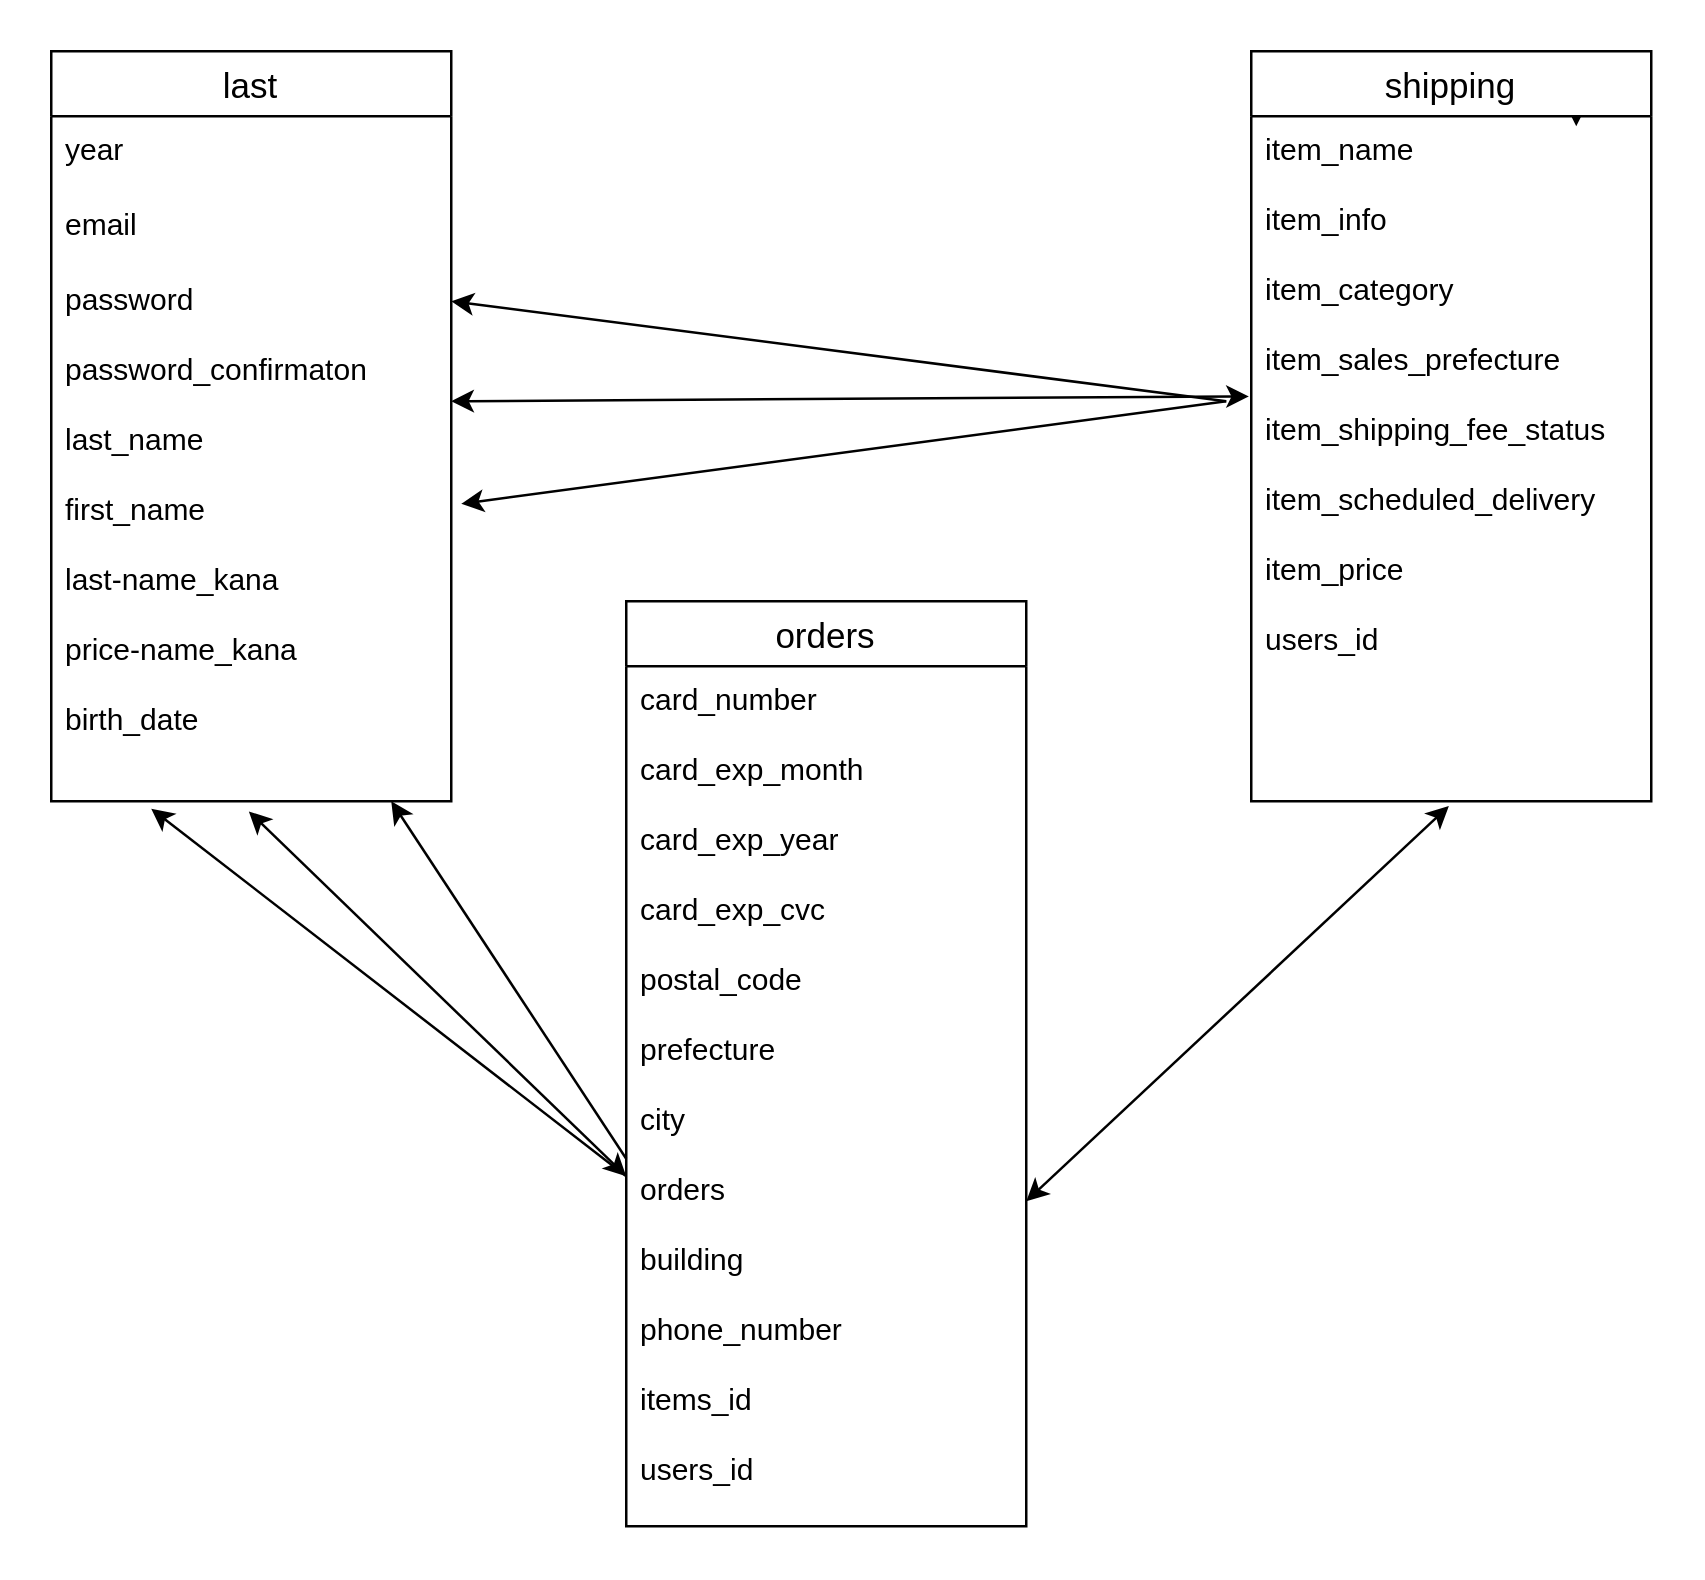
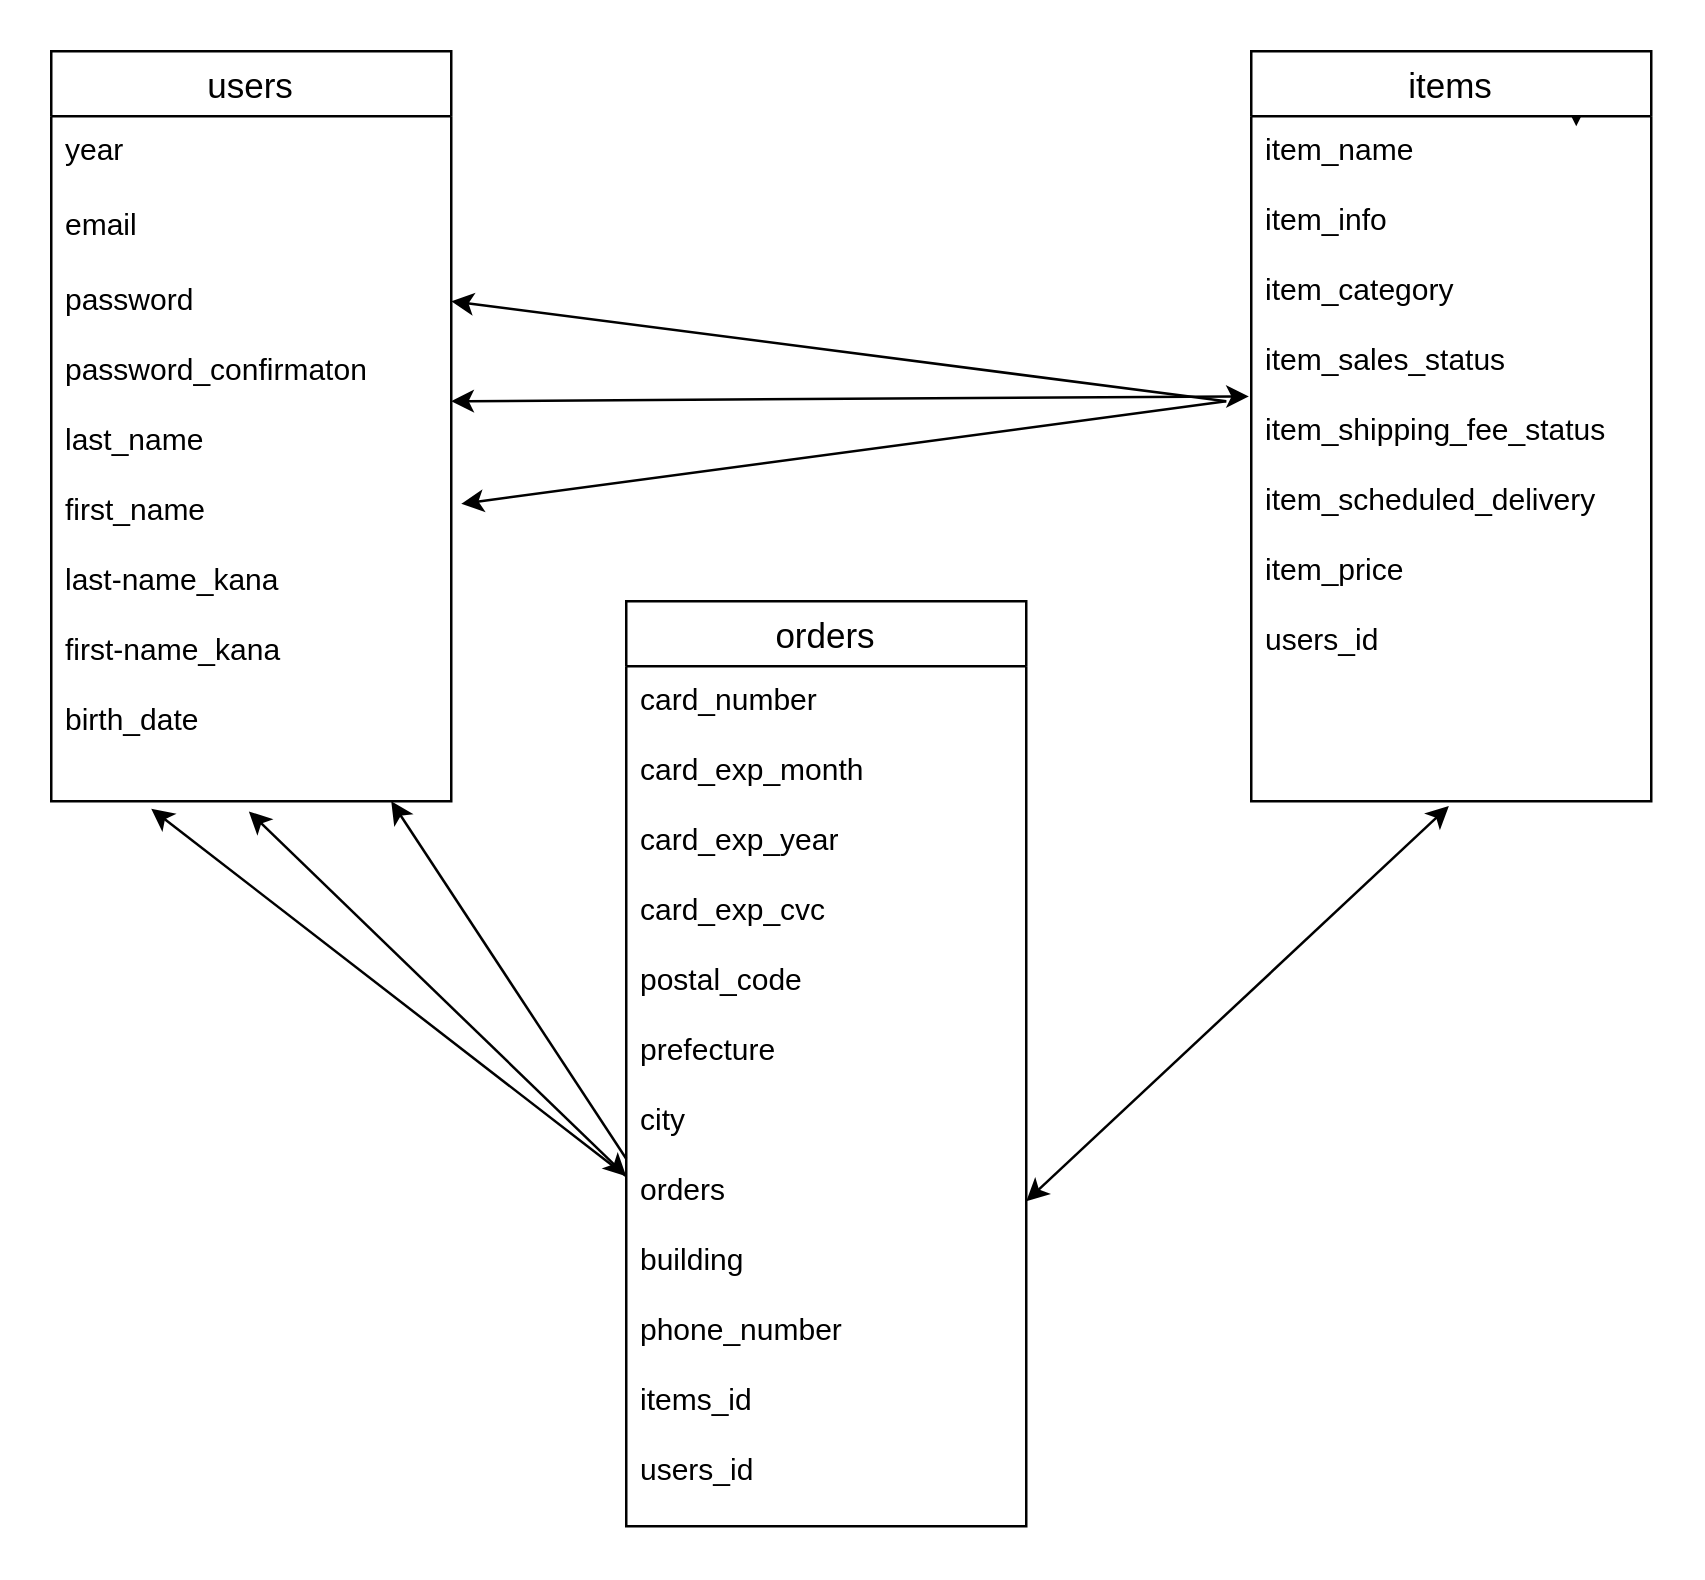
  <mxCell id="0" />
  <mxCell id="1" parent="0" />
  <mxCell id="2" style="edgeStyle=orthogonalEdgeStyle;rounded=0;orthogonalLoop=1;jettySize=auto;html=1;exitX=0.75;exitY=0;exitDx=0;exitDy=0;" edge="1" parent="1" source="3"><mxGeometry relative="1" as="geometry"><mxPoint x="630" y="50" as="targetPoint" /></mxGeometry></mxCell>
- <mxCell id="3" value="shipping" style="swimlane;fontStyle=0;childLayout=stackLayout;horizontal=1;startSize=26;horizontalStack=0;resizeParent=1;resizeParentMax=0;resizeLast=0;collapsible=1;marginBottom=0;align=center;fontSize=14;" vertex="1" parent="1"><mxGeometry x="500" y="20" width="160" height="300" as="geometry" /></mxCell>
- <mxCell id="4" value="item_name&#10;&#10;item_info&#10;&#10;item_category&#10;&#10;item_sales_prefecture&#10;&#10;item_shipping_fee_status&#10;&#10;item_scheduled_delivery&#10;&#10;item_price&#10;&#10;users_id&#10;&#10;&#10;&#10;&#10;&#10;" style="text;strokeColor=none;fillColor=none;spacingLeft=4;spacingRight=4;overflow=hidden;rotatable=0;points=[[0,0.5],[1,0.5]];portConstraint=eastwest;fontSize=12;" vertex="1" parent="3"><mxGeometry y="26" width="160" height="274" as="geometry" /></mxCell>
- <mxCell id="5" value="last" style="swimlane;fontStyle=0;childLayout=stackLayout;horizontal=1;startSize=26;horizontalStack=0;resizeParent=1;resizeParentMax=0;resizeLast=0;collapsible=1;marginBottom=0;align=center;fontSize=14;" vertex="1" parent="1"><mxGeometry x="20" y="20" width="160" height="300" as="geometry" /></mxCell>
+ <mxCell id="3" value="items" style="swimlane;fontStyle=0;childLayout=stackLayout;horizontal=1;startSize=26;horizontalStack=0;resizeParent=1;resizeParentMax=0;resizeLast=0;collapsible=1;marginBottom=0;align=center;fontSize=14;" vertex="1" parent="1"><mxGeometry x="500" y="20" width="160" height="300" as="geometry" /></mxCell>
+ <mxCell id="4" value="item_name&#10;&#10;item_info&#10;&#10;item_category&#10;&#10;item_sales_status&#10;&#10;item_shipping_fee_status&#10;&#10;item_scheduled_delivery&#10;&#10;item_price&#10;&#10;users_id&#10;&#10;&#10;&#10;&#10;&#10;" style="text;strokeColor=none;fillColor=none;spacingLeft=4;spacingRight=4;overflow=hidden;rotatable=0;points=[[0,0.5],[1,0.5]];portConstraint=eastwest;fontSize=12;" vertex="1" parent="3"><mxGeometry y="26" width="160" height="274" as="geometry" /></mxCell>
+ <mxCell id="5" value="users" style="swimlane;fontStyle=0;childLayout=stackLayout;horizontal=1;startSize=26;horizontalStack=0;resizeParent=1;resizeParentMax=0;resizeLast=0;collapsible=1;marginBottom=0;align=center;fontSize=14;" vertex="1" parent="1"><mxGeometry x="20" y="20" width="160" height="300" as="geometry" /></mxCell>
  <mxCell id="6" value="year&#10;" style="text;strokeColor=none;fillColor=none;spacingLeft=4;spacingRight=4;overflow=hidden;rotatable=0;points=[[0,0.5],[1,0.5]];portConstraint=eastwest;fontSize=12;" vertex="1" parent="5"><mxGeometry y="26" width="160" height="30" as="geometry" /></mxCell>
  <mxCell id="7" value="email" style="text;strokeColor=none;fillColor=none;spacingLeft=4;spacingRight=4;overflow=hidden;rotatable=0;points=[[0,0.5],[1,0.5]];portConstraint=eastwest;fontSize=12;" vertex="1" parent="5"><mxGeometry y="56" width="160" height="30" as="geometry" /></mxCell>
- <mxCell id="8" value="password&#10;&#10;password_confirmaton&#10;&#10;last_name&#10;&#10;first_name&#10;&#10;last-name_kana&#10;&#10;price-name_kana&#10;&#10;birth_date&#10;&#10;" style="text;strokeColor=none;fillColor=none;spacingLeft=4;spacingRight=4;overflow=hidden;rotatable=0;points=[[0,0.5],[1,0.5]];portConstraint=eastwest;fontSize=12;" vertex="1" parent="5"><mxGeometry y="86" width="160" height="214" as="geometry" /></mxCell>
+ <mxCell id="8" value="password&#10;&#10;password_confirmaton&#10;&#10;last_name&#10;&#10;first_name&#10;&#10;last-name_kana&#10;&#10;first-name_kana&#10;&#10;birth_date&#10;&#10;" style="text;strokeColor=none;fillColor=none;spacingLeft=4;spacingRight=4;overflow=hidden;rotatable=0;points=[[0,0.5],[1,0.5]];portConstraint=eastwest;fontSize=12;" vertex="1" parent="5"><mxGeometry y="86" width="160" height="214" as="geometry" /></mxCell>
  <mxCell id="9" value="orders" style="swimlane;fontStyle=0;childLayout=stackLayout;horizontal=1;startSize=26;horizontalStack=0;resizeParent=1;resizeParentMax=0;resizeLast=0;collapsible=1;marginBottom=0;align=center;fontSize=14;" vertex="1" parent="1"><mxGeometry x="250" y="240" width="160" height="370" as="geometry" /></mxCell>
  <mxCell id="10" value="" style="endArrow=classic;html=1;entryX=0.85;entryY=1;entryDx=0;entryDy=0;entryPerimeter=0;" edge="1" parent="9" target="8"><mxGeometry width="50" height="50" relative="1" as="geometry"><mxPoint y="223" as="sourcePoint" /><mxPoint x="50" y="173" as="targetPoint" /></mxGeometry></mxCell>
  <mxCell id="11" value="" style="endArrow=classic;html=1;entryX=0.25;entryY=1.014;entryDx=0;entryDy=0;entryPerimeter=0;" edge="1" parent="9" target="8"><mxGeometry width="50" height="50" relative="1" as="geometry"><mxPoint y="230" as="sourcePoint" /><mxPoint x="50" y="180" as="targetPoint" /></mxGeometry></mxCell>
  <mxCell id="12" value="card_number&#10;&#10;card_exp_month&#10;&#10;card_exp_year&#10;&#10;card_exp_cvc&#10;&#10;postal_code&#10;&#10;prefecture&#10;&#10;city&#10;&#10;orders&#10;&#10;building&#10;&#10;phone_number&#10;&#10;items_id&#10;&#10;users_id&#10;&#10;&#10;&#10;&#10;" style="text;strokeColor=none;fillColor=none;spacingLeft=4;spacingRight=4;overflow=hidden;rotatable=0;points=[[0,0.5],[1,0.5]];portConstraint=eastwest;fontSize=12;" vertex="1" parent="9"><mxGeometry y="26" width="160" height="344" as="geometry" /></mxCell>
  <mxCell id="13" value="" style="endArrow=classic;startArrow=classic;html=1;entryX=-0.006;entryY=0.409;entryDx=0;entryDy=0;entryPerimeter=0;" edge="1" parent="1" target="4"><mxGeometry width="50" height="50" relative="1" as="geometry"><mxPoint x="180" y="160" as="sourcePoint" /><mxPoint x="230" y="110" as="targetPoint" /></mxGeometry></mxCell>
  <mxCell id="14" value="" style="endArrow=classic;html=1;entryX=1.025;entryY=0.444;entryDx=0;entryDy=0;entryPerimeter=0;" edge="1" parent="1" target="8"><mxGeometry width="50" height="50" relative="1" as="geometry"><mxPoint x="490" y="160" as="sourcePoint" /><mxPoint x="360" y="250" as="targetPoint" /></mxGeometry></mxCell>
  <mxCell id="15" value="" style="endArrow=classic;html=1;" edge="1" parent="1"><mxGeometry width="50" height="50" relative="1" as="geometry"><mxPoint x="490" y="160" as="sourcePoint" /><mxPoint x="180" y="120" as="targetPoint" /></mxGeometry></mxCell>
  <mxCell id="16" value="" style="endArrow=classic;startArrow=classic;html=1;entryX=0.494;entryY=1.007;entryDx=0;entryDy=0;entryPerimeter=0;" edge="1" parent="1" target="4"><mxGeometry width="50" height="50" relative="1" as="geometry"><mxPoint x="410" y="480" as="sourcePoint" /><mxPoint x="460" y="430" as="targetPoint" /></mxGeometry></mxCell>
  <mxCell id="17" value="" style="endArrow=classic;startArrow=classic;html=1;exitX=0.494;exitY=1.019;exitDx=0;exitDy=0;exitPerimeter=0;" edge="1" parent="1" source="8"><mxGeometry width="50" height="50" relative="1" as="geometry"><mxPoint x="200" y="520" as="sourcePoint" /><mxPoint x="250" y="470" as="targetPoint" /></mxGeometry></mxCell>
